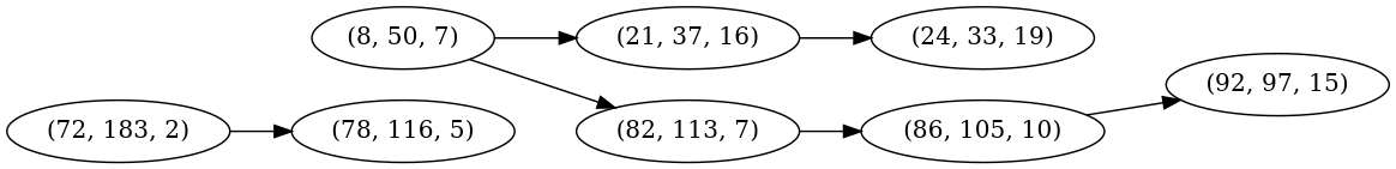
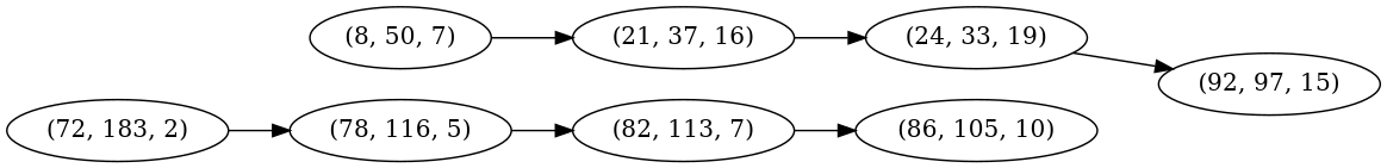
  digraph {
    rankdir=LR
    "(8, 50, 7)"
    "(21, 37, 16)"
    n3 [label="(72, 183, 2)"]
    "(78, 116, 5)"
    "(24, 33, 19)"
    "(82, 113, 7)"
    "(86, 105, 10)"
    "(92, 97, 15)"
    "(8, 50, 7)" -> "(21, 37, 16)"
    "(21, 37, 16)" -> "(24, 33, 19)"
    n3 -> "(78, 116, 5)"
-   "(8, 50, 7)" -> "(82, 113, 7)"
+   "(78, 116, 5)" -> "(82, 113, 7)"
    "(82, 113, 7)" -> "(86, 105, 10)"
-   "(86, 105, 10)" -> "(92, 97, 15)"
+   "(24, 33, 19)" -> "(92, 97, 15)"
  }
